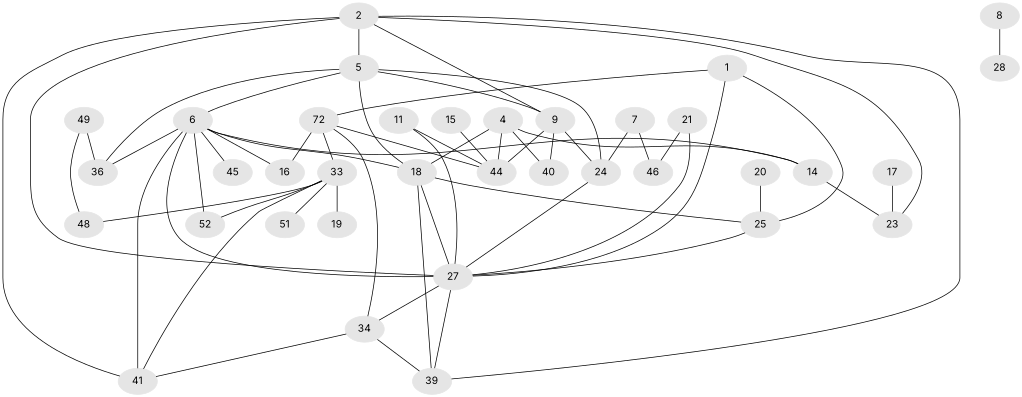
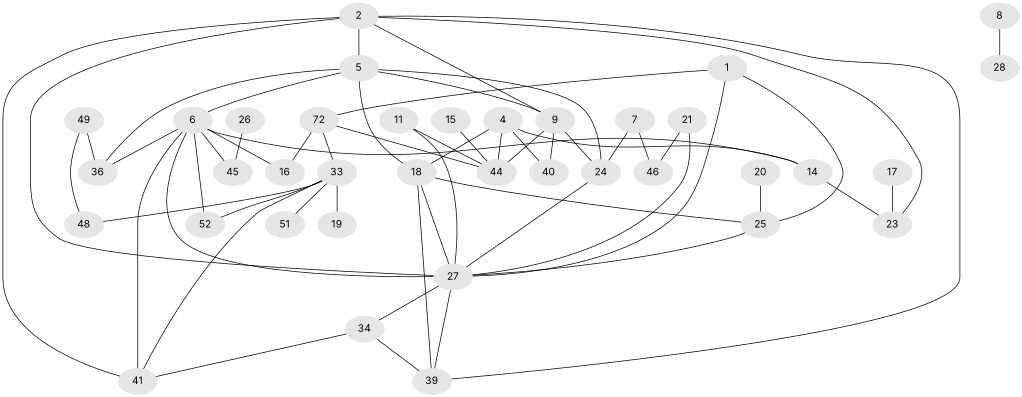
  graph {
    fontname=Inter
    node [color=gray90 fontname=Inter style=filled]
    edge [fontname=Inter weight=1.0]
    n1 [label=72]
    1
    25
    27
    44
    16
    n7 [label=33]
    34
    39
    2
    5
    9
    23
    41
    18
    6
    24
    36
    40
    4
    14
    n22 [label=52]
    n23 [label=45]
    7
    46
    8
    28
    11
    19
    48
    51
    15
    17
    20
    21
+   26
    n37 [label=49]
    n1 -- 44
    n1 -- 16
    n1 -- n7
-   n1 -- 34
    1 -- n1
    1 -- 25
    1 -- 27
    25 -- 27
    27 -- 34
    27 -- 39
    n7 -- 41
    n7 -- n22
    n7 -- 19
    n7 -- 48
    n7 -- 51
    34 -- 39
    34 -- 41
    2 -- 27
    2 -- 39
    2 -- 5
    2 -- 9
    2 -- 23
    2 -- 41 [weight=2.0]
    5 -- 9
    5 -- 18
    5 -- 6
    5 -- 24 [weight=2.0]
    5 -- 36 [weight=2.0]
    9 -- 44
    9 -- 24
    9 -- 40
    18 -- 25
    18 -- 27
    18 -- 39
    6 -- 27
    6 -- 16
    6 -- 41
-   6 -- 18
    6 -- 36 [weight=2.0]
    6 -- 14
    6 -- n22
    6 -- n23
    24 -- 27
    4 -- 44
    4 -- 18
    4 -- 40
    4 -- 14
    14 -- 23
    7 -- 24
    7 -- 46
    8 -- 28
    11 -- 27
    11 -- 44
    15 -- 44
    17 -- 23
    20 -- 25
    21 -- 27
    21 -- 46
+   26 -- n23
    n37 -- 36
    n37 -- 48
  }
